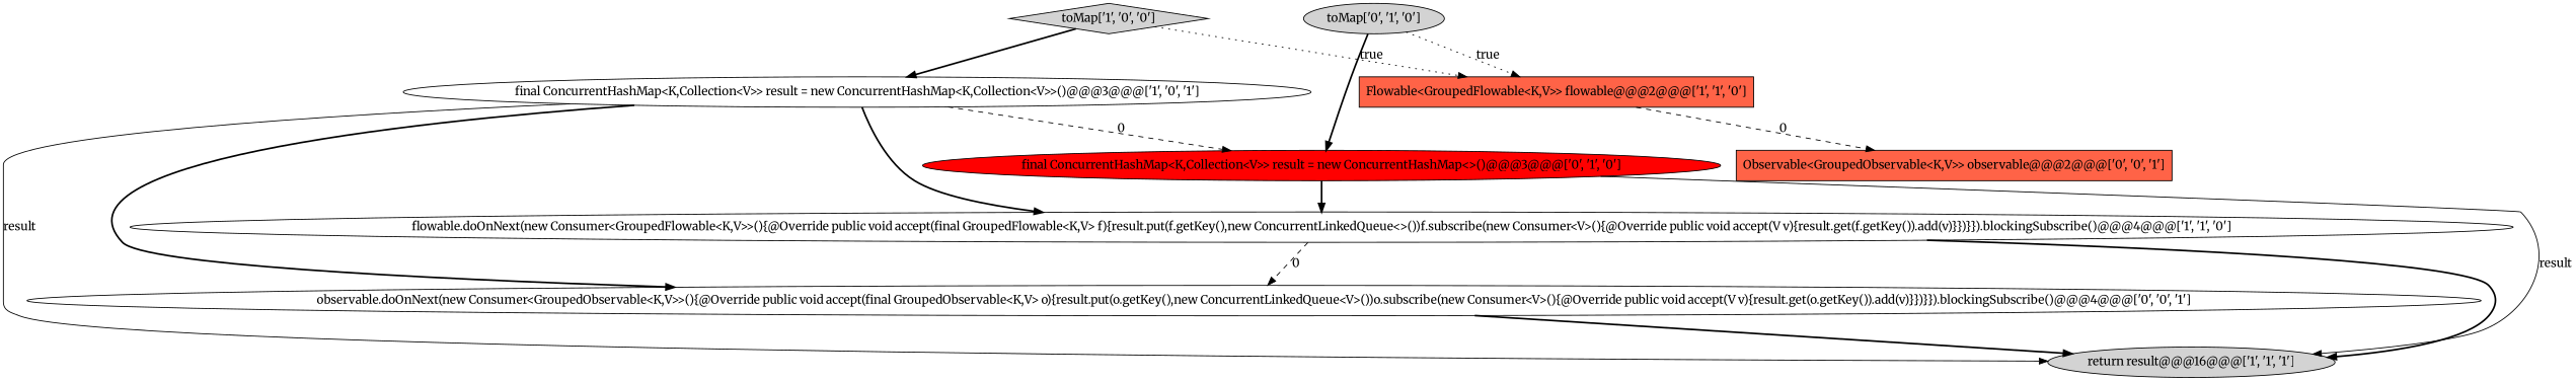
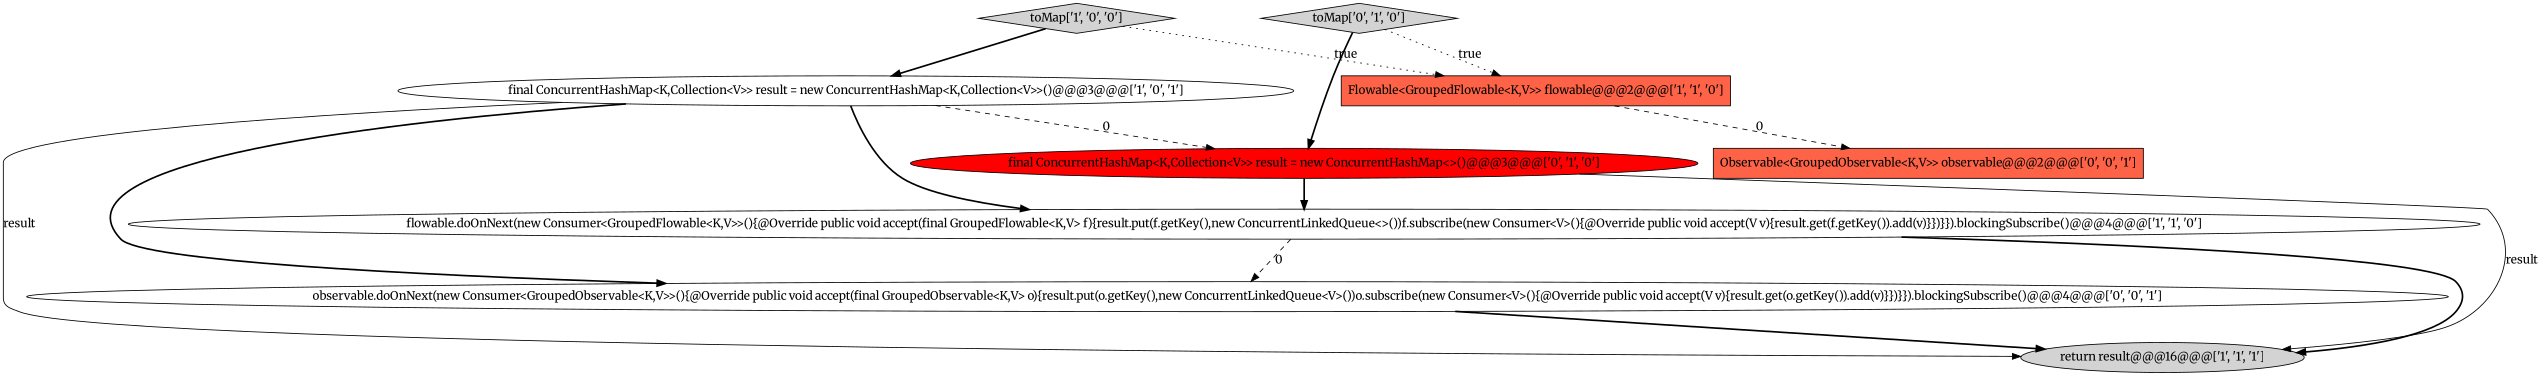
  digraph {
    fontname=Merriweather
    node [fillcolor=lightgray fontname=Merriweather shape=ellipse style=filled]
    edge [fontname=Merriweather style=bold]
    n1 [label="toMap['1', '0', '0']" shape=diamond]
    n2 [fillcolor=tomato label="Flowable<GroupedFlowable<K,V>> flowable@@@2@@@['1', '1', '0']" shape=box]
    n3 [fillcolor=white label="final ConcurrentHashMap<K,Collection<V>> result = new ConcurrentHashMap<K,Collection<V>>()@@@3@@@['1', '0', '1']"]
    n4 [fillcolor=tomato label="Observable<GroupedObservable<K,V>> observable@@@2@@@['0', '0', '1']" shape=box]
    n5 [fillcolor=red label="final ConcurrentHashMap<K,Collection<V>> result = new ConcurrentHashMap<>()@@@3@@@['0', '1', '0']"]
    n6 [fillcolor=white label="flowable.doOnNext(new Consumer<GroupedFlowable<K,V>>(){@Override public void accept(final GroupedFlowable<K,V> f){result.put(f.getKey(),new ConcurrentLinkedQueue<>())f.subscribe(new Consumer<V>(){@Override public void accept(V v){result.get(f.getKey()).add(v)}})}}).blockingSubscribe()@@@4@@@['1', '1', '0']"]
    n7 [label="return result@@@16@@@['1', '1', '1']"]
    n8 [fillcolor=white label="observable.doOnNext(new Consumer<GroupedObservable<K,V>>(){@Override public void accept(final GroupedObservable<K,V> o){result.put(o.getKey(),new ConcurrentLinkedQueue<V>())o.subscribe(new Consumer<V>(){@Override public void accept(V v){result.get(o.getKey()).add(v)}})}}).blockingSubscribe()@@@4@@@['0', '0', '1']"]
-   n9 [label="toMap['0', '1', '0']"]
+   n9 [label="toMap['0', '1', '0']" shape=diamond]
    n1 -> n2 [label=true style=dotted]
    n1 -> n3
    n2 -> n4 [label=0 style=dashed]
    n3 -> n5 [label=0 style=dashed]
    n3 -> n6
    n3 -> n7 [label=result style=solid]
    n3 -> n8
    n5 -> n6
    n5 -> n7 [label=result style=solid]
    n6 -> n7
    n6 -> n8 [label=0 style=dashed]
    n8 -> n7
    n9 -> n2 [label=true style=dotted]
    n9 -> n5
  }
